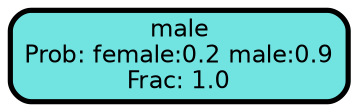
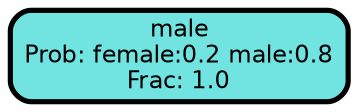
  graph {
    ranksep="0 equally"
    splines=straight
-   n1 [color=black fillcolor="#71e4e2" fontcolor=black fontname=helvetica label="male\nProb: female:0.2 male:0.9\nFrac: 1.0" penwidth=3 shape=box style="filled, rounded"]
+   n1 [color=black fillcolor="#71e4e2" fontcolor=black fontname=helvetica label="male\nProb: female:0.2 male:0.8\nFrac: 1.0" penwidth=3 shape=box style="filled, rounded"]
    subgraph sub_1 {
      rank=same
    }
  }
